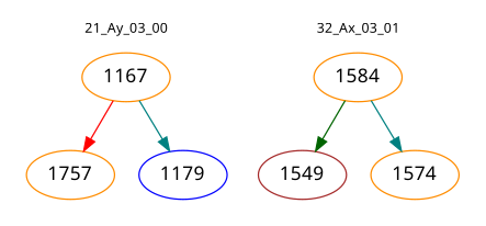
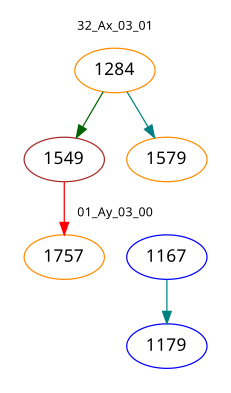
  digraph {
    fontname="Noto Sans"
    node [color=darkorange fontname="Noto Sans"]
    edge [color=teal fontname="Noto Sans"]
-   n1 [label=1167]
+   n1 [color=blue label=1167]
    n2 [label=1757]
    n3 [color=blue label=1179]
-   n4 [label=1584]
+   n4 [label=1284]
    n5 [color=brown label=1549]
-   n6 [label=1574]
+   n6 [label=1579]
    subgraph cluster_1 {
      color=white
      fontsize=10
-     label="21_Ay_03_00"
+     label="01_Ay_03_00"
      n1
      n2
      n3
    }
    subgraph cluster_2 {
      color=white
      fontsize=10
      label="32_Ax_03_01"
      n4
      n5
      n6
    }
-   n1 -> n2 [color=red]
+   n5 -> n2 [color=red]
    n1 -> n3
    n4 -> n5 [color=darkgreen]
    n4 -> n6
  }
